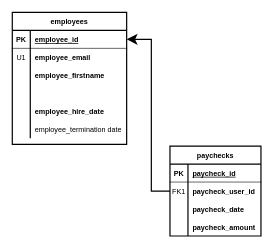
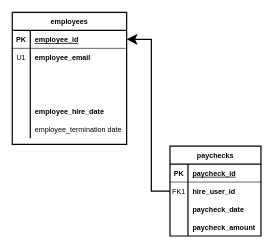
  <mxCell id="0" />
  <mxCell id="1" parent="0" />
  <mxCell id="2" value="employees" style="shape=table;startSize=30;container=1;collapsible=1;childLayout=tableLayout;fixedRows=1;rowLines=0;fontStyle=1;align=center;resizeLast=1;strokeWidth=2;" vertex="1" parent="1"><mxGeometry x="20" y="20" width="190.75" height="220" as="geometry" /></mxCell>
  <mxCell id="3" value="" style="shape=partialRectangle;collapsible=0;dropTarget=0;pointerEvents=0;fillColor=none;top=0;left=0;bottom=1;right=0;points=[[0,0.5],[1,0.5]];portConstraint=eastwest;" vertex="1" parent="2"><mxGeometry y="30" width="190.75" height="30" as="geometry" /></mxCell>
  <mxCell id="4" value="PK" style="shape=partialRectangle;connectable=0;fillColor=none;top=0;left=0;bottom=0;right=0;fontStyle=1;overflow=hidden;" vertex="1" parent="3"><mxGeometry width="30" height="30" as="geometry" /></mxCell>
  <mxCell id="5" value="employee_id" style="shape=partialRectangle;connectable=0;fillColor=none;top=0;left=0;bottom=0;right=0;align=left;spacingLeft=6;fontStyle=5;overflow=hidden;" vertex="1" parent="3"><mxGeometry x="30" width="160.75" height="30" as="geometry" /></mxCell>
  <mxCell id="6" value="" style="shape=partialRectangle;collapsible=0;dropTarget=0;pointerEvents=0;fillColor=none;top=0;left=0;bottom=0;right=0;points=[[0,0.5],[1,0.5]];portConstraint=eastwest;" vertex="1" parent="2"><mxGeometry y="60" width="190.75" height="30" as="geometry" /></mxCell>
  <mxCell id="7" value="U1" style="shape=partialRectangle;connectable=0;fillColor=none;top=0;left=0;bottom=0;right=0;editable=1;overflow=hidden;" vertex="1" parent="6"><mxGeometry width="30" height="30" as="geometry" /></mxCell>
  <mxCell id="8" value="employee_email" style="shape=partialRectangle;connectable=0;fillColor=none;top=0;left=0;bottom=0;right=0;align=left;spacingLeft=6;overflow=hidden;fontStyle=1" vertex="1" parent="6"><mxGeometry x="30" width="160.75" height="30" as="geometry" /></mxCell>
  <mxCell id="9" value="" style="shape=partialRectangle;collapsible=0;dropTarget=0;pointerEvents=0;fillColor=none;top=0;left=0;bottom=0;right=0;points=[[0,0.5],[1,0.5]];portConstraint=eastwest;" vertex="1" parent="2"><mxGeometry y="90" width="190.75" height="30" as="geometry" /></mxCell>
  <mxCell id="10" value="" style="shape=partialRectangle;connectable=0;fillColor=none;top=0;left=0;bottom=0;right=0;editable=1;overflow=hidden;" vertex="1" parent="9"><mxGeometry width="30" height="30" as="geometry" /></mxCell>
- <mxCell id="11" value="employee_firstname" style="shape=partialRectangle;connectable=0;fillColor=none;top=0;left=0;bottom=0;right=0;align=left;spacingLeft=6;overflow=hidden;fontStyle=1" vertex="1" parent="9"><mxGeometry x="30" width="160.75" height="30" as="geometry" /></mxCell>
  <mxCell id="12" value="" style="shape=partialRectangle;collapsible=0;dropTarget=0;pointerEvents=0;fillColor=none;top=0;left=0;bottom=0;right=0;points=[[0,0.5],[1,0.5]];portConstraint=eastwest;" vertex="1" parent="2"><mxGeometry y="120" width="190.75" height="30" as="geometry" /></mxCell>
  <mxCell id="13" value="" style="shape=partialRectangle;connectable=0;fillColor=none;top=0;left=0;bottom=0;right=0;editable=1;overflow=hidden;" vertex="1" parent="12"><mxGeometry width="30" height="30" as="geometry" /></mxCell>
  <mxCell id="14" value="" style="shape=partialRectangle;collapsible=0;dropTarget=0;pointerEvents=0;fillColor=none;top=0;left=0;bottom=0;right=0;points=[[0,0.5],[1,0.5]];portConstraint=eastwest;" vertex="1" parent="2"><mxGeometry y="150" width="190.75" height="30" as="geometry" /></mxCell>
  <mxCell id="15" value="" style="shape=partialRectangle;connectable=0;fillColor=none;top=0;left=0;bottom=0;right=0;editable=1;overflow=hidden;" vertex="1" parent="14"><mxGeometry width="30" height="30" as="geometry" /></mxCell>
  <mxCell id="16" value="employee_hire_date" style="shape=partialRectangle;connectable=0;fillColor=none;top=0;left=0;bottom=0;right=0;align=left;spacingLeft=6;overflow=hidden;fontStyle=1" vertex="1" parent="14"><mxGeometry x="30" width="160.75" height="30" as="geometry" /></mxCell>
  <mxCell id="17" value="" style="shape=partialRectangle;collapsible=0;dropTarget=0;pointerEvents=0;fillColor=none;top=0;left=0;bottom=0;right=0;points=[[0,0.5],[1,0.5]];portConstraint=eastwest;" vertex="1" parent="2"><mxGeometry y="180" width="190.75" height="30" as="geometry" /></mxCell>
  <mxCell id="18" value="" style="shape=partialRectangle;connectable=0;fillColor=none;top=0;left=0;bottom=0;right=0;editable=1;overflow=hidden;" vertex="1" parent="17"><mxGeometry width="30" height="30" as="geometry" /></mxCell>
  <mxCell id="19" value="employee_termination date" style="shape=partialRectangle;connectable=0;fillColor=none;top=0;left=0;bottom=0;right=0;align=left;spacingLeft=6;overflow=hidden;fontStyle=0" vertex="1" parent="17"><mxGeometry x="30" width="160.75" height="30" as="geometry" /></mxCell>
  <mxCell id="20" style="edgeStyle=orthogonalEdgeStyle;rounded=0;orthogonalLoop=1;jettySize=auto;html=1;entryX=1;entryY=0.5;entryDx=0;entryDy=0;strokeWidth=2;endSize=12;startSize=12;" edge="1" parent="1" source="25" target="3"><mxGeometry relative="1" as="geometry" /></mxCell>
  <mxCell id="21" value="paychecks" style="shape=table;startSize=30;container=1;collapsible=1;childLayout=tableLayout;fixedRows=1;rowLines=0;fontStyle=1;align=center;resizeLast=1;strokeWidth=2;" vertex="1" parent="1"><mxGeometry x="283" y="243" width="151.75" height="150" as="geometry" /></mxCell>
  <mxCell id="22" value="" style="shape=partialRectangle;collapsible=0;dropTarget=0;pointerEvents=0;fillColor=none;top=0;left=0;bottom=1;right=0;points=[[0,0.5],[1,0.5]];portConstraint=eastwest;" vertex="1" parent="21"><mxGeometry y="30" width="151.75" height="30" as="geometry" /></mxCell>
  <mxCell id="23" value="PK" style="shape=partialRectangle;connectable=0;fillColor=none;top=0;left=0;bottom=0;right=0;fontStyle=1;overflow=hidden;" vertex="1" parent="22"><mxGeometry width="30" height="30" as="geometry" /></mxCell>
  <mxCell id="24" value="paycheck_id" style="shape=partialRectangle;connectable=0;fillColor=none;top=0;left=0;bottom=0;right=0;align=left;spacingLeft=6;fontStyle=5;overflow=hidden;" vertex="1" parent="22"><mxGeometry x="30" width="121.75" height="30" as="geometry" /></mxCell>
  <mxCell id="25" value="" style="shape=partialRectangle;collapsible=0;dropTarget=0;pointerEvents=0;fillColor=none;top=0;left=0;bottom=0;right=0;points=[[0,0.5],[1,0.5]];portConstraint=eastwest;" vertex="1" parent="21"><mxGeometry y="60" width="151.75" height="30" as="geometry" /></mxCell>
  <mxCell id="26" value="FK1" style="shape=partialRectangle;connectable=0;fillColor=none;top=0;left=0;bottom=0;right=0;editable=1;overflow=hidden;" vertex="1" parent="25"><mxGeometry width="30" height="30" as="geometry" /></mxCell>
- <mxCell id="27" value="paycheck_user_id" style="shape=partialRectangle;connectable=0;fillColor=none;top=0;left=0;bottom=0;right=0;align=left;spacingLeft=6;overflow=hidden;fontStyle=1" vertex="1" parent="25"><mxGeometry x="30" width="121.75" height="30" as="geometry" /></mxCell>
+ <mxCell id="27" value="hire_user_id" style="shape=partialRectangle;connectable=0;fillColor=none;top=0;left=0;bottom=0;right=0;align=left;spacingLeft=6;overflow=hidden;fontStyle=1" vertex="1" parent="25"><mxGeometry x="30" width="121.75" height="30" as="geometry" /></mxCell>
  <mxCell id="28" value="" style="shape=partialRectangle;collapsible=0;dropTarget=0;pointerEvents=0;fillColor=none;top=0;left=0;bottom=0;right=0;points=[[0,0.5],[1,0.5]];portConstraint=eastwest;" vertex="1" parent="21"><mxGeometry y="90" width="151.75" height="30" as="geometry" /></mxCell>
  <mxCell id="29" value="" style="shape=partialRectangle;connectable=0;fillColor=none;top=0;left=0;bottom=0;right=0;editable=1;overflow=hidden;" vertex="1" parent="28"><mxGeometry width="30" height="30" as="geometry" /></mxCell>
  <mxCell id="30" value="paycheck_date" style="shape=partialRectangle;connectable=0;fillColor=none;top=0;left=0;bottom=0;right=0;align=left;spacingLeft=6;overflow=hidden;fontStyle=1" vertex="1" parent="28"><mxGeometry x="30" width="121.75" height="30" as="geometry" /></mxCell>
  <mxCell id="31" value="" style="shape=partialRectangle;collapsible=0;dropTarget=0;pointerEvents=0;fillColor=none;top=0;left=0;bottom=0;right=0;points=[[0,0.5],[1,0.5]];portConstraint=eastwest;" vertex="1" parent="21"><mxGeometry y="120" width="151.75" height="30" as="geometry" /></mxCell>
  <mxCell id="32" value="" style="shape=partialRectangle;connectable=0;fillColor=none;top=0;left=0;bottom=0;right=0;editable=1;overflow=hidden;" vertex="1" parent="31"><mxGeometry width="30" height="30" as="geometry" /></mxCell>
  <mxCell id="33" value="paycheck_amount" style="shape=partialRectangle;connectable=0;fillColor=none;top=0;left=0;bottom=0;right=0;align=left;spacingLeft=6;overflow=hidden;fontStyle=1" vertex="1" parent="31"><mxGeometry x="30" width="121.75" height="30" as="geometry" /></mxCell>
